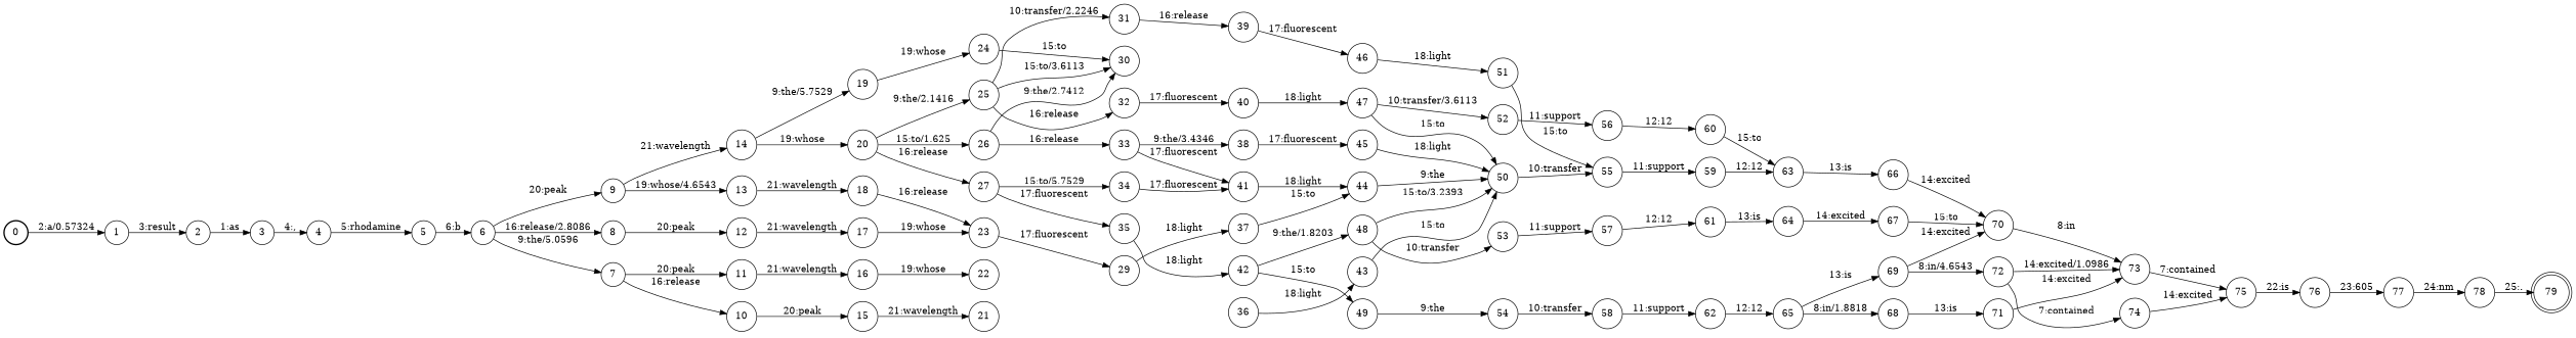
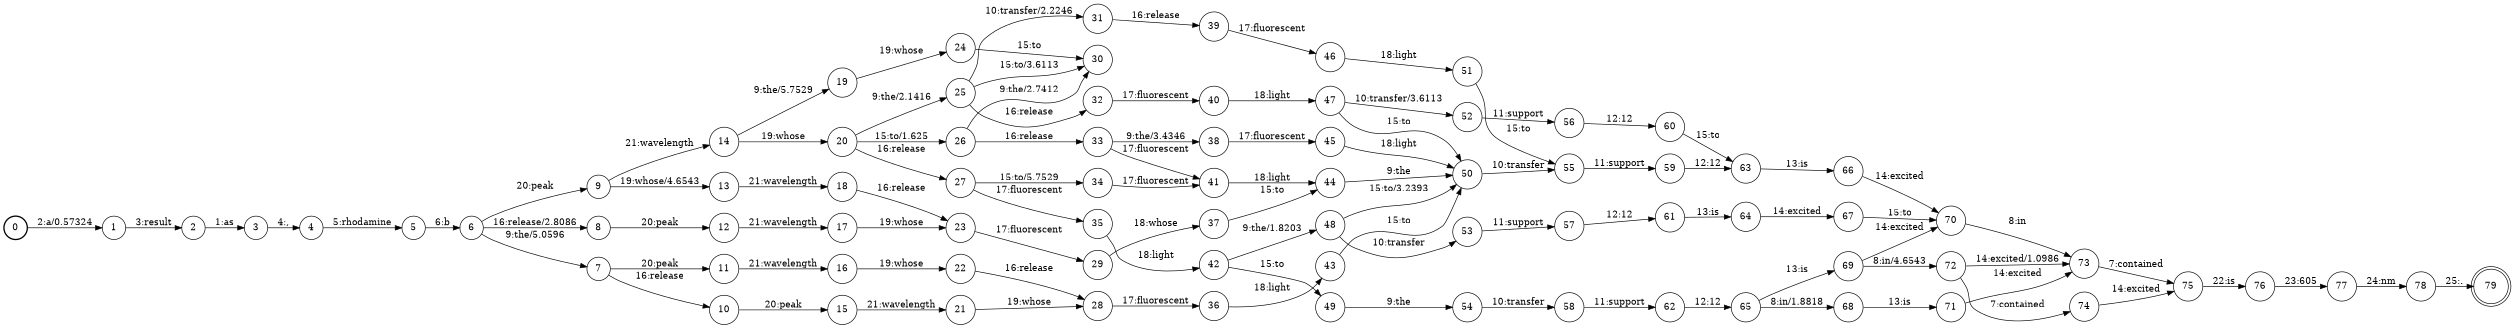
  digraph {
    nodesep=0.25
    rankdir=LR
    ranksep=0.4
    node [fontsize=14 shape=circle style=solid]
    edge [fontsize=14]
    n1 [label=0 style=bold]
    n2 [label=1]
    n3 [label=2]
    n4 [label=3]
    n5 [label=4]
    n6 [label=5]
    n7 [label=6]
    n8 [label=7]
    n9 [label=8]
    n10 [label=9]
    n11 [label=10]
    n12 [label=11]
    n13 [label=12]
    n14 [label=13]
    n15 [label=14]
    n16 [label=15]
    n17 [label=16]
    n18 [label=17]
    n19 [label=18]
    n20 [label=19]
    n21 [label=20]
    n22 [label=21]
    n23 [label=22]
    n24 [label=23]
    n25 [label=24]
    n26 [label=25]
    n27 [label=26]
    n28 [label=27]
+   n29 [label=28]
    n30 [label=29]
    n31 [label=30]
    n32 [label=31]
    n33 [label=32]
    n34 [label=33]
    n35 [label=34]
    n36 [label=35]
    n37 [label=36]
    n38 [label=37]
    n39 [label=39]
    n40 [label=40]
    n41 [label=38]
    n42 [label=41]
    n43 [label=42]
    n44 [label=43]
    n45 [label=44]
    n46 [label=45]
    n47 [label=46]
    n48 [label=47]
    n49 [label=48]
    n50 [label=49]
    n51 [label=50]
    n52 [label=51]
    n53 [label=52]
    n54 [label=53]
    n55 [label=54]
    n56 [label=55]
    n57 [label=56]
    n58 [label=57]
    n59 [label=58]
    n60 [label=59]
    n61 [label=60]
    n62 [label=61]
    n63 [label=62]
    n64 [label=63]
    n65 [label=64]
    n66 [label=65]
    n67 [label=66]
    n68 [label=67]
    n69 [label=68]
    n70 [label=69]
    n71 [label=70]
    n72 [label=71]
    n73 [label=72]
    n74 [label=73]
    n75 [label=74]
    n76 [label=75]
    n77 [label=76]
    n78 [label=77]
    n79 [label=78]
    n80 [label=79 shape=doublecircle]
    n1 -> n2 [label="2:a/0.57324"]
    n2 -> n3 [label="3:result"]
    n3 -> n4 [label="1:as"]
    n4 -> n5 [label="4:,"]
    n5 -> n6 [label="5:rhodamine"]
    n6 -> n7 [label="6:b"]
    n7 -> n8 [label="9:the/5.0596"]
    n7 -> n9 [label="16:release/2.8086"]
    n7 -> n10 [label="20:peak"]
    n8 -> n11 [label="16:release"]
    n8 -> n12 [label="20:peak"]
    n9 -> n13 [label="20:peak"]
    n10 -> n14 [label="19:whose/4.6543"]
    n10 -> n15 [label="21:wavelength"]
    n11 -> n16 [label="20:peak"]
    n12 -> n17 [label="21:wavelength"]
    n13 -> n18 [label="21:wavelength"]
    n14 -> n19 [label="21:wavelength"]
    n15 -> n20 [label="9:the/5.7529"]
    n15 -> n21 [label="19:whose"]
    n16 -> n22 [label="21:wavelength"]
    n17 -> n23 [label="19:whose"]
    n18 -> n24 [label="19:whose"]
    n19 -> n24 [label="16:release"]
    n20 -> n25 [label="19:whose"]
    n21 -> n26 [label="9:the/2.1416"]
    n21 -> n27 [label="15:to/1.625"]
    n21 -> n28 [label="16:release"]
+   n22 -> n29 [label="19:whose"]
+   n23 -> n29 [label="16:release"]
    n24 -> n30 [label="17:fluorescent"]
    n25 -> n31 [label="15:to"]
    n26 -> n31 [label="15:to/3.6113"]
    n26 -> n32 [label="10:transfer/2.2246"]
    n26 -> n33 [label="16:release"]
    n27 -> n31 [label="9:the/2.7412"]
    n27 -> n34 [label="16:release"]
    n28 -> n35 [label="15:to/5.7529"]
    n28 -> n36 [label="17:fluorescent"]
-   n30 -> n38 [label="18:light"]
+   n29 -> n37 [label="17:fluorescent"]
+   n30 -> n38 [label="18:whose"]
    n32 -> n39 [label="16:release"]
    n33 -> n40 [label="17:fluorescent"]
    n34 -> n41 [label="9:the/3.4346"]
    n34 -> n42 [label="17:fluorescent"]
    n35 -> n42 [label="17:fluorescent"]
    n36 -> n43 [label="18:light"]
    n37 -> n44 [label="18:light"]
    n38 -> n45 [label="15:to"]
    n39 -> n47 [label="17:fluorescent"]
    n40 -> n48 [label="18:light"]
    n41 -> n46 [label="17:fluorescent"]
    n42 -> n45 [label="18:light"]
    n43 -> n49 [label="9:the/1.8203"]
    n43 -> n50 [label="15:to"]
    n44 -> n51 [label="15:to"]
    n45 -> n51 [label="9:the"]
    n46 -> n51 [label="18:light"]
    n47 -> n52 [label="18:light"]
    n48 -> n51 [label="15:to"]
    n48 -> n53 [label="10:transfer/3.6113"]
    n49 -> n51 [label="15:to/3.2393"]
    n49 -> n54 [label="10:transfer"]
    n50 -> n55 [label="9:the"]
    n51 -> n56 [label="10:transfer"]
    n52 -> n56 [label="15:to"]
    n53 -> n57 [label="11:support"]
    n54 -> n58 [label="11:support"]
    n55 -> n59 [label="10:transfer"]
    n56 -> n60 [label="11:support"]
    n57 -> n61 [label="12:12"]
    n58 -> n62 [label="12:12"]
    n59 -> n63 [label="11:support"]
    n60 -> n64 [label="12:12"]
    n61 -> n64 [label="15:to"]
    n62 -> n65 [label="13:is"]
    n63 -> n66 [label="12:12"]
    n64 -> n67 [label="13:is"]
    n65 -> n68 [label="14:excited"]
    n66 -> n69 [label="8:in/1.8818"]
    n66 -> n70 [label="13:is"]
    n67 -> n71 [label="14:excited"]
    n68 -> n71 [label="15:to"]
    n69 -> n72 [label="13:is"]
    n70 -> n71 [label="14:excited"]
    n70 -> n73 [label="8:in/4.6543"]
    n71 -> n74 [label="8:in"]
    n72 -> n74 [label="14:excited"]
    n73 -> n74 [label="14:excited/1.0986"]
    n73 -> n75 [label="7:contained"]
    n74 -> n76 [label="7:contained"]
    n75 -> n76 [label="14:excited"]
    n76 -> n77 [label="22:is"]
    n77 -> n78 [label="23:605"]
    n78 -> n79 [label="24:nm"]
    n79 -> n80 [label="25:."]
  }
